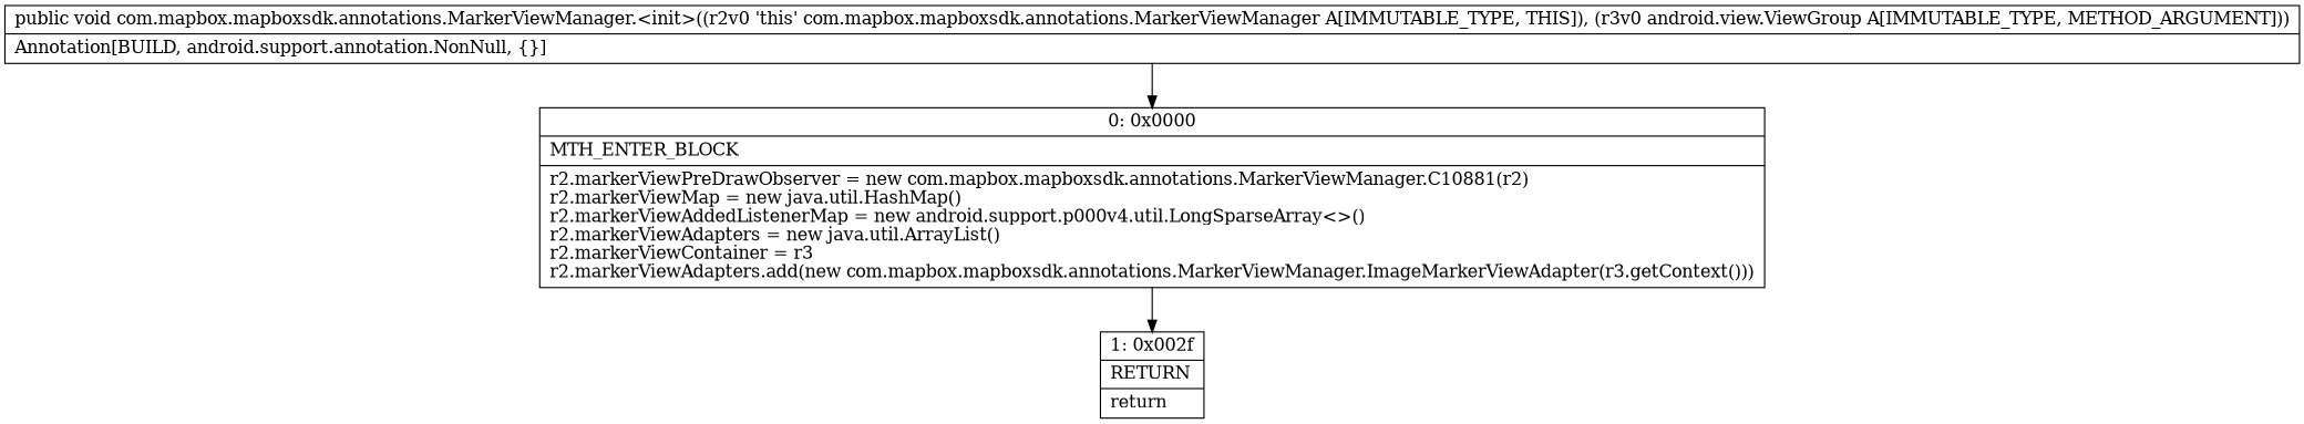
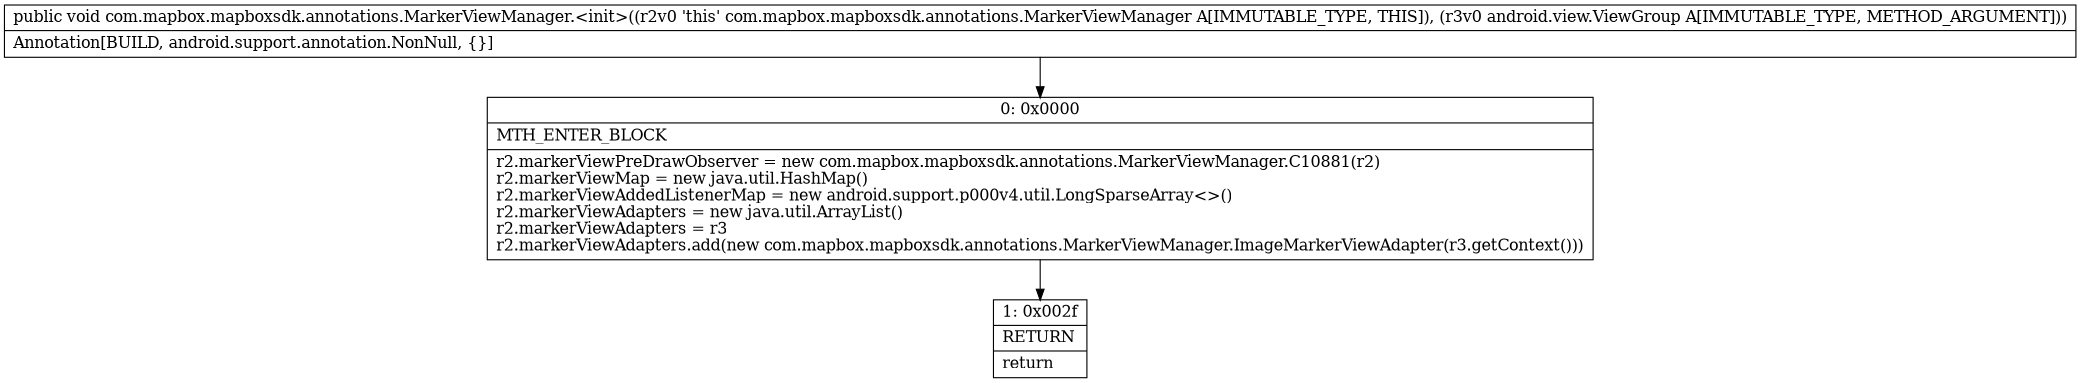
  digraph {
    node [shape=record]
-   n1 [label="{0\:\ 0x0000|MTH_ENTER_BLOCK\l|r2.markerViewPreDrawObserver = new com.mapbox.mapboxsdk.annotations.MarkerViewManager.C10881(r2)\lr2.markerViewMap = new java.util.HashMap()\lr2.markerViewAddedListenerMap = new android.support.p000v4.util.LongSparseArray\<\>()\lr2.markerViewAdapters = new java.util.ArrayList()\lr2.markerViewContainer = r3\lr2.markerViewAdapters.add(new com.mapbox.mapboxsdk.annotations.MarkerViewManager.ImageMarkerViewAdapter(r3.getContext()))\l}"]
+   n1 [label="{0\:\ 0x0000|MTH_ENTER_BLOCK\l|r2.markerViewPreDrawObserver = new com.mapbox.mapboxsdk.annotations.MarkerViewManager.C10881(r2)\lr2.markerViewMap = new java.util.HashMap()\lr2.markerViewAddedListenerMap = new android.support.p000v4.util.LongSparseArray\<\>()\lr2.markerViewAdapters = new java.util.ArrayList()\lr2.markerViewAdapters = r3\lr2.markerViewAdapters.add(new com.mapbox.mapboxsdk.annotations.MarkerViewManager.ImageMarkerViewAdapter(r3.getContext()))\l}"]
    n2 [label="{1\:\ 0x002f|RETURN\l|return\l}"]
    n3 [label="{public void com.mapbox.mapboxsdk.annotations.MarkerViewManager.\<init\>((r2v0 'this' com.mapbox.mapboxsdk.annotations.MarkerViewManager A[IMMUTABLE_TYPE, THIS]), (r3v0 android.view.ViewGroup A[IMMUTABLE_TYPE, METHOD_ARGUMENT]))  | Annotation[BUILD, android.support.annotation.NonNull, \{\}]\l}"]
    n1 -> n2
    n3 -> n1
  }
